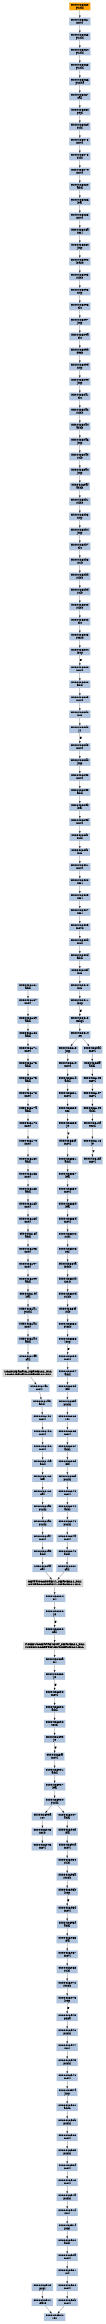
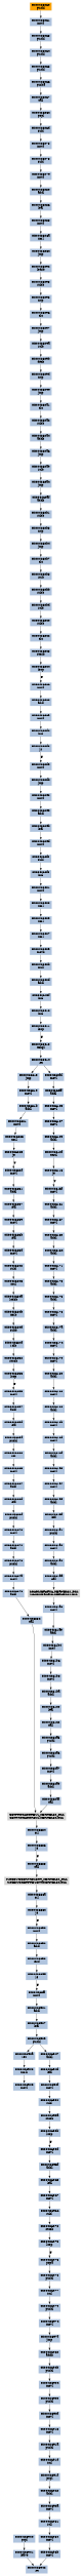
  strict digraph {
    node [color=lightsteelblue fillcolor=lightsteelblue shape=rectangle style=filled]
    edge [color="#000000"]
    n1 [label="0x00426853\nloop"]
    n2 [label="0x00426855\nmovl"]
    n3 [label="0x00426857\naddl"]
    n4 [label="0x0042685d\nleal"]
    n5 [label="0x0042695f\naddl"]
    n6 [label="0x00426965\nleal"]
    n7 [label="0x00426967\nmovl"]
    n8 [label="0x0042696c\nsubl"]
    n9 [label="0x004260ff\naddl"]
    n10 [label="0x00426105\nmovl"]
    n11 [label="0x00426107\nmovl"]
    n12 [label="0x00426109\naddl"]
    n13 [label="0x004261b6\nmovl"]
    n14 [label="0x004261b8\nmovl"]
    n15 [label="0x004261ba\naddl"]
    n16 [label="0x004261c0\nleal"]
    n17 [label="0x004262af\ncall"]
    n18 [color=lightgrey fillcolor=lightgrey label="GETPROCADDRESS_KERNEL32_DLL\nGETPROCADDRESS-KERNEL32-DLL"]
    n19 [label="0x00426884\norl"]
    n20 [label="0x00426886\nje"]
    n21 [label="0x0042697c\nmovl"]
    n22 [label="0x0042697f\njmp"]
    n23 [label="0x00426982\naddb"]
    n24 [label="0x0042690b\npushl"]
    n25 [label="0x00426073\nmovl"]
    n26 [label="0x00426078\nsubl"]
    n27 [label="0x0042607e\nmovl"]
    n28 [label="0x00426080\naddl"]
    n29 [label="0x00426161\naddl"]
    n30 [label="0x00426167\nmovl"]
    n31 [label="0x00426169\naddl"]
    n32 [label="0x0042616c\naddl"]
    n33 [label="0x00426867\naddl"]
    n34 [label="0x0042686d\nleal"]
    n35 [label="0x0042686f\npushl"]
    n36 [label="0x00426870\nmovl"]
    n37 [label="0x00426909\npushl"]
    n38 [label="0x0042690a\nret"]
    n39 [label="0x00426947\naddl"]
    n40 [label="0x00426943\nxorb"]
    n41 [label="0x00426945\nmovl"]
    n42 [label="0x00426821\nmovl"]
    n43 [label="0x00426823\nxorl"]
    n44 [label="0x00426825\nje"]
    n45 [label="0x0042682f\nmovl"]
    n46 [label="0x00426941\nleave"]
    n47 [label="0x00426942\nret"]
    n48 [label="0x0042606c\npopl"]
    n49 [label="0x0042606d\nsubl"]
    n50 [label="0x004260c2\nclc"]
    n51 [label="0x004260c3\nstosb"]
    n52 [label="0x004260c4\nloop"]
    n53 [label="0x004260c6\nmovl"]
    n54 [label="0x00426975\npopa"]
    n55 [label="0x00426976\npushl"]
    n56 [label="0x00426977\nxorl"]
    n57 [label="0x00426979\npushl"]
    n58 [label="0x0042617c\nmovl"]
    n59 [label="0x0042617e\nmovl"]
    n60 [label="0x00426180\naddl"]
    n61 [label="0x00426186\nmovl"]
    n62 [label="0x004260a1\nclc"]
    n63 [label="0x004260a2\nsubb"]
    n64 [label="0x004260a4\naddb"]
    n65 [label="0x004260a6\njmp"]
    n66 [label="0x004261c2\ncall"]
    n67 [label="0x00426898\ntestl"]
    n68 [label="0x0042689e\nje"]
    n69 [label="0x004268ff\nmovl"]
    n70 [label="0x00426901\naddl"]
    n71 [label="0x004260f8\nincl"]
    n72 [label="0x00426401\nmovl"]
    n73 [label="0x00426403\nxorl"]
    n74 [label="0x00426405\nxorl"]
    n75 [label="0x00426972\nstosb"]
    n76 [label="0x00426407\nxorl"]
    n77 [label="0x00426409\nmovb"]
    n78 [label="0x0042640b\nmull"]
    n79 [label="0x0042640d\naddl"]
    n80 [label="0x004260bd\nrolb"]
    n81 [label="0x004260c0\nsubb"]
    n82 [label="0x00426907\nleal"]
    n83 [label="0x00426063\npushl"]
    n84 [label="0x00426064\npushl"]
    n85 [label="0x00426065\npushl"]
    n86 [label="0x00426066\npusha"]
    n87 [label="0x00426888\ncall"]
    n88 [label="0x00426815\njmp"]
    n89 [label="0x00426819\nmovl"]
    n90 [label="0x0042681b\naddl"]
    n91 [label="0x0042609e\njmp"]
    n92 [label="0x00426414\nret"]
    n93 [label="0x004260fd\nmovl"]
    n94 [label="0x004260b4\njmp"]
    n95 [label="0x004260b7\nclc"]
    n96 [label="0x004260b8\nrorb"]
    n97 [label="0x004260bb\nsubb"]
    n98 [label="0x00426931\nroll"]
    n99 [label="0x00426934\nmovl"]
    n100 [label="0x0042693b\nmovl"]
    n101 [label="0x0042618d\nmovl"]
    n102 [label="0x0042618f\naddl"]
    n103 [label="0x00426195\nmovl"]
    n104 [label="0x00426197\nmovl"]
    n105 [label="0x004260c8\naddl"]
    n106 [label="0x004260ce\nmovl"]
    n107 [label="0x0042610f\ntestl"]
    n108 [label="0x00426115\nje"]
    n109 [label="0x0042690c\nmovl"]
    n110 [label="0x0042690e\npushl"]
    n111 [label="0x00426067\ncall"]
    n112 [label="0x0042685f\npushl"]
    n113 [label="0x0042683b\nleal"]
    n114 [label="0x0042683d\nmovl"]
    n115 [label="0x00426842\nsubl"]
    n116 [label="0x00426848\nxorl"]
    n117 [label="0x0042690f\nmovl"]
    n118 [label="0x00426913\nmovl"]
    n119 [label="0x0042691a\npushl"]
    n120 [label="0x0042694d\nleal"]
    n121 [label="0x0042694f\nmovl"]
    n122 [label="0x00426199\naddl"]
    n123 [label="0x0042619f\nleal"]
    n124 [label="0x004261a1\npushl"]
    n125 [label="0x00426410\nincl"]
    n126 [label="0x00426411\nloop"]
    n127 [label="0x00426413\nxchgl"]
    n128 [label="0x0042615f\nmovl"]
    n129 [label="0x00426872\naddl"]
    n130 [label="0x00426878\npushl"]
    n131 [label="0x0042687a\nmovl"]
    n132 [label="0x00426831\naddl"]
    n133 [label="0x00426837\nleal"]
-   n134 [label="0x0042609a\nclc"]
+   n134 [label="0x0042609a\nrolb"]
    n135 [label="0x0042609b\ndecb"]
    n136 [label="0x0042609d\nnop"]
    n137 [label="0x004261aa\ncall"]
    n138 [color=lightgrey fillcolor=lightgrey label="LOADLIBRARYA_KERNEL32_DLL\nLOADLIBRARYA-KERNEL32-DLL"]
    n139 [label="0x004261ac\nmovl"]
    n140 [label="0x004261ae\naddl"]
    n141 [label="0x004260e3\nmovl"]
    n142 [label="0x004260e5\naddl"]
    n143 [label="0x004260eb\nleal"]
    n144 [label="0x004260ed\nmovl"]
    n145 [label="0x00426086\nleal"]
    n146 [label="0x00426088\nmovl"]
    n147 [label="0x0042608a\nxorl"]
    n148 [label="0x0042691d\nxorl"]
    n149 [label="0x0042691f\npopl"]
    n150 [label="0x0042640f\nincl"]
    n151 [label="0x004262a5\npushl"]
    n152 [label="0x004262a6\npushl"]
    n153 [label="0x004262a7\nmovl"]
    n154 [label="0x0042695b\nloop"]
    n155 [label="0x0042695d\nmovl"]
    n156 [label="0x00426860\nret"]
    n157 [label="0x00426865\nmovl"]
    n158 [label="0x004260d2\nincl"]
    n159 [label="0x004260d3\njs"]
    n160 [label="0x004260d5\nmovl"]
    n161 [label="0x004260db\njmp"]
    n162 [label="0x0042684a\nlodsb"]
    n163 [label="0x0042684b\nxorb"]
    n164 [label="0x00426839\nmovl"]
    n165 [label="0x0042617a\naddl"]
    n166 [label="0x004261a2\nmovl"]
    n167 [label="0x004261a4\naddl"]
    n168 [label="0x0042687c\naddl"]
    n169 [label="0x00426882\ncall"]
    n170 [color=lightgrey fillcolor=lightgrey label="ISDEBUGGERPRESENT_KERNEL32_DLL\nISDEBUGGERPRESENT-KERNEL32-DLL"]
    n171 [label="0x0042608c\njmp"]
    n172 [label="0x00426092\nlodsb"]
    n173 [label="0x00426093\nsubb"]
    n174 [label="0x00426095\nnop"]
    n175 [label="0x00426096\nclc"]
    n176 [label="0x00426097\njmp"]
    n177 [label="0x004260af\naddb"]
    n178 [label="0x004260b1\nsubb"]
    n179 [label="0x004260b3\nnop"]
    n180 [label="0x00426922\naddl"]
    n181 [label="0x0042692a\nmovl"]
    n182 [label="0x00426173\naddl"]
    n183 [label="0x00426175\naddl"]
    n184 [label="0x00426178\nmovl"]
    n185 [label="0x00426852\nstosb"]
    n186 [label="0x004260a9\nrolb"]
    n187 [label="0x004260ac\njmp"]
    n188 [label="0x0042695a\nstosb"]
    n189 [label="0x00426171\nmovl"]
    n190 [label="0x0042688c\nje"]
    n191 [label="0x00426890\nmovl"]
    n192 [label="0x00426892\naddl"]
    n193 [label="0x0042684d\nsubb"]
    n194 [label="0x004261b4\nmovl"]
    n195 [label="0x00426188\naddl"]
    n196 [label="0x0042688a\norl"]
    n197 [label="0x0042684f\nrolb"]
    n198 [label="0x004260f2\nsubl"]
    n199 [label="0x00426954\nsubl"]
    n200 [label="0x00426973\nloop"]
    n201 [label="0x004262a9\naddl"]
    n202 [label="0x00426061\nmovl"]
    n203 [label="0x0042618b\nmovl"]
    n204 [color=lightgrey fillcolor=orange label="0x00426060\npushl"]
    n205 [label="0x00426940\npopl"]
    n1 -> n2 [label=F]
    n2 -> n3
    n3 -> n4
    n4 -> n112
    n5 -> n6
    n6 -> n7
    n7 -> n8
    n8 -> n75
    n9 -> n10
    n10 -> n11
    n11 -> n12
    n12 -> n107
    n13 -> n14
    n14 -> n15
    n15 -> n16
    n16 -> n66
    n17 -> n18
    n18 -> n19
    n19 -> n20
    n20 -> n87 [label=F]
    n21 -> n22
    n22 -> n23
    n23 -> n24
    n24 -> n109
    n25 -> n26
    n26 -> n27
    n27 -> n28
    n28 -> n145
    n29 -> n30
    n30 -> n31
    n31 -> n32
    n32 -> n189
    n33 -> n34
    n34 -> n35
    n35 -> n36
    n36 -> n129
    n37 -> n38
    n37 -> n39
    n38 -> n40
    n39 -> n120
    n40 -> n41
    n42 -> n43
    n43 -> n44
    n44 -> n45 [label=T]
    n45 -> n132
    n46 -> n47
    n48 -> n49
    n49 -> n25
    n50 -> n51
    n51 -> n52
    n52 -> n53 [label=F]
    n53 -> n105
    n54 -> n55
    n55 -> n56
    n56 -> n57
    n57 -> n21
    n58 -> n59
    n59 -> n60
    n60 -> n61
    n61 -> n195
    n62 -> n63
    n63 -> n64
    n64 -> n65
    n65 -> n186
    n66 -> n151
    n67 -> n68
    n68 -> n69 [label=F]
    n69 -> n70
    n70 -> n82
    n71 -> n72
    n72 -> n73
    n73 -> n74
    n74 -> n76
    n75 -> n200
    n76 -> n77
    n77 -> n78
    n78 -> n79
    n79 -> n150
    n80 -> n81
    n81 -> n50
    n82 -> n37
    n83 -> n84
    n84 -> n85
    n85 -> n86
    n86 -> n111
    n87 -> n170
    n88 -> n89
    n89 -> n90
    n90 -> n42
    n91 -> n62
    n92 -> n88
    n92 -> n93
    n93 -> n9
    n94 -> n95
    n95 -> n96
    n96 -> n97
    n97 -> n80
    n98 -> n99
    n99 -> n100
    n100 -> n47
    n101 -> n102
    n102 -> n103
    n103 -> n104
    n104 -> n122
    n105 -> n106
    n106 -> n158
    n107 -> n108
    n108 -> n128 [label=T]
    n109 -> n110
    n110 -> n117
    n111 -> n48
    n112 -> n156
    n113 -> n114
    n114 -> n115
    n115 -> n116
    n116 -> n162
    n117 -> n118
    n118 -> n119
    n119 -> n148
    n120 -> n121
    n121 -> n199
    n122 -> n123
    n123 -> n124
    n124 -> n166
    n125 -> n126
    n126 -> n127 [label=F]
    n127 -> n92
+   n128 -> n29
    n129 -> n130
    n130 -> n131
    n131 -> n168
    n132 -> n133
    n133 -> n164
    n134 -> n135
    n135 -> n136
    n136 -> n91
    n137 -> n138
    n138 -> n139
    n139 -> n140
    n140 -> n194
    n141 -> n142
    n142 -> n143
    n143 -> n144
    n144 -> n198
    n145 -> n146
    n146 -> n147
    n147 -> n171
    n148 -> n149
    n149 -> n180
    n150 -> n125
    n151 -> n152
    n152 -> n153
    n153 -> n201
    n154 -> n155 [label=F]
    n155 -> n5
    n156 -> n157
    n157 -> n33
    n158 -> n159
    n159 -> n160 [label=F]
    n160 -> n161
    n161 -> n141
    n162 -> n163
    n163 -> n193
    n164 -> n113
    n165 -> n58
    n166 -> n167
    n167 -> n137
    n168 -> n169
    n169 -> n18
    n170 -> n196
    n171 -> n172
    n172 -> n173
    n173 -> n174
    n174 -> n175
    n175 -> n176
    n176 -> n134
    n177 -> n178
    n178 -> n179
    n179 -> n94
    n180 -> n181
    n181 -> n98
    n182 -> n183
    n183 -> n184
    n184 -> n165
    n185 -> n1
    n186 -> n187
    n187 -> n177
    n188 -> n154
    n189 -> n182
    n190 -> n191 [label=F]
    n191 -> n192
    n192 -> n67
    n193 -> n197
    n194 -> n13
    n195 -> n203
    n196 -> n190
    n197 -> n185
    n198 -> n71
    n199 -> n188
    n200 -> n54 [label=F]
    n201 -> n17
    n202 -> n83
    n203 -> n101
    n204 -> n202
    n205 -> n46
  }
